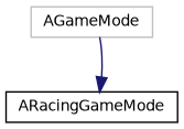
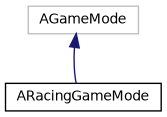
  digraph {
    rankdir=TB
    node [fillcolor=white fontname=Helvetica fontsize=10 shape=record style=filled]
    n1 [color=grey75 height=0.2 label=AGameMode width=0.4]
    n2 [color=black height=0.2 label=ARacingGameMode width=0.4]
-   n2 -> n1 [color=midnightblue dir=back fontname=Helvetica fontsize=10 labelfontname=Helvetica labelfontsize=10 style=solid]
+   n1 -> n2 [color=midnightblue dir=back fontname=Helvetica fontsize=10 labelfontname=Helvetica labelfontsize=10 style=solid]
  }
